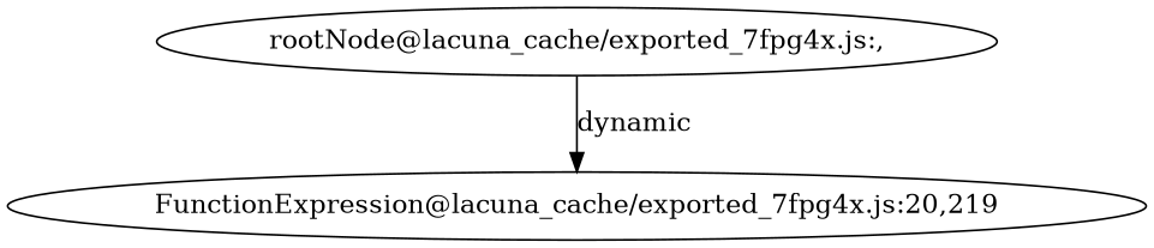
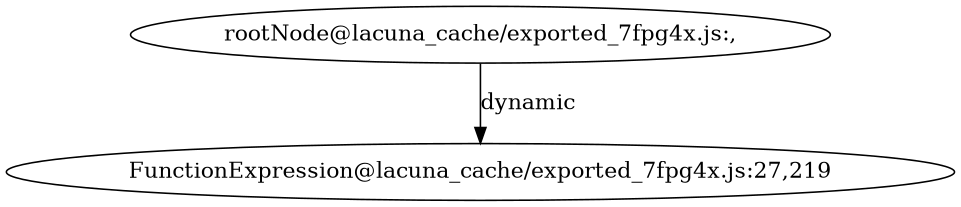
  digraph {
    "rootNode@lacuna_cache/exported_7fpg4x.js:,"
-   "FunctionExpression@lacuna_cache/exported_7fpg4x.js:20,219"
+   "FunctionExpression@lacuna_cache/exported_7fpg4x.js:20,219" [label="FunctionExpression@lacuna_cache/exported_7fpg4x.js:27,219"]
    "rootNode@lacuna_cache/exported_7fpg4x.js:," -> "FunctionExpression@lacuna_cache/exported_7fpg4x.js:20,219" [label=dynamic]
  }
